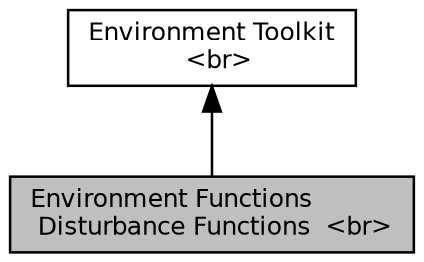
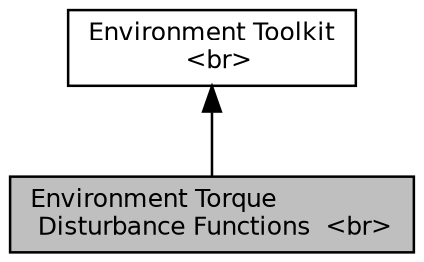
  digraph {
    rankdir=TB
    node [color=black fontname=Helvetica fontsize=10 shape=box style=filled]
-   n1 [fillcolor=grey75 fontcolor=black height=0.2 label="Environment Functions\l Disturbance Functions  \<br\>" width=0.4]
+   n1 [fillcolor=grey75 fontcolor=black height=0.2 label="Environment Torque\l Disturbance Functions  \<br\>" width=0.4]
    n2 [fillcolor=white height=0.2 label="Environment Toolkit\l  \<br\>" width=0.4]
    n2 -> n1 [dir=back fontname=Helvetica fontsize=10 labelfontname=Helvetica labelfontsize=10 shape=plaintext style=solid]
  }
